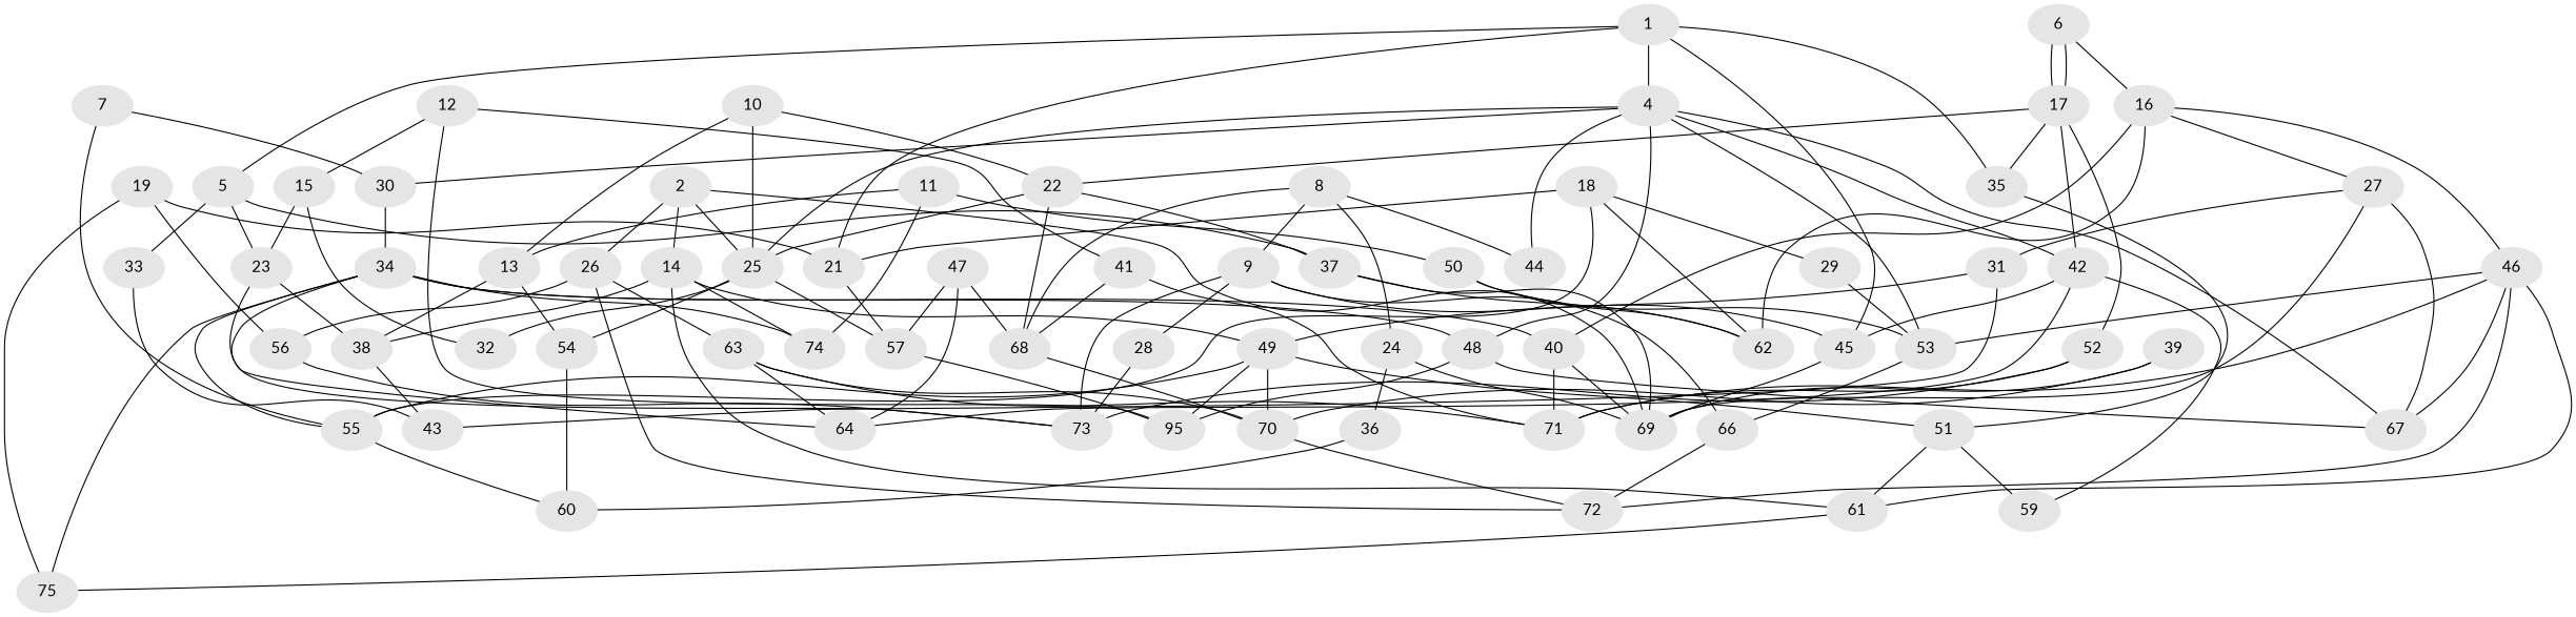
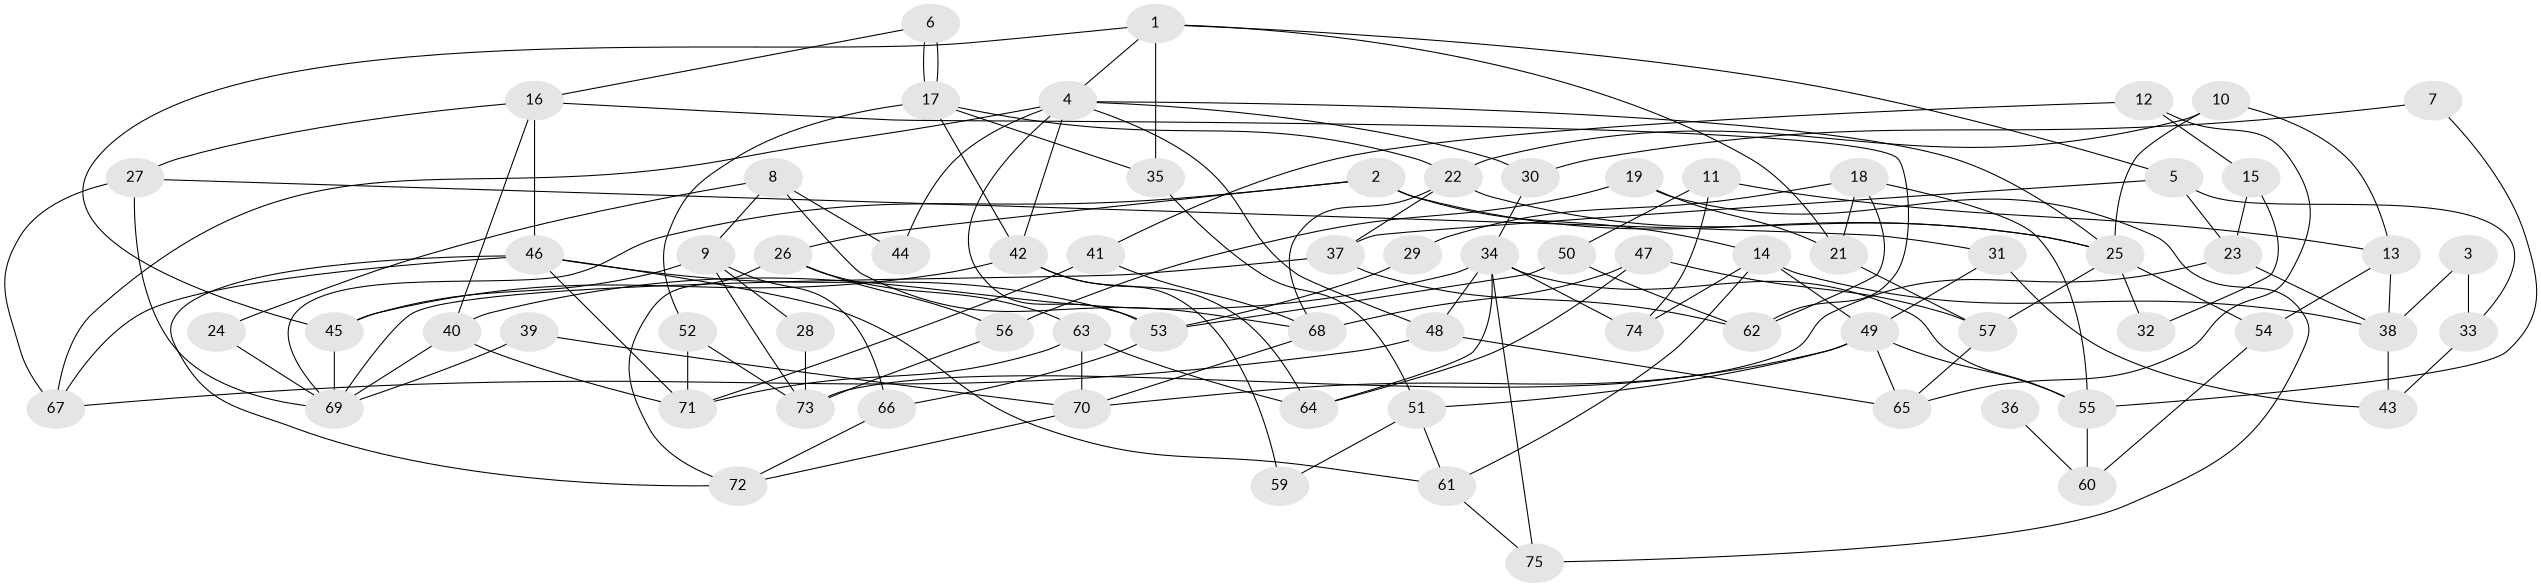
  graph {
    fontname=Lato
    node [color=gray90 fontname=Lato style=filled]
    edge [fontname=Lato]
    1
    4
    5
    21
    35
    45
    25
    30
    42
    44
    48
    53
    67
    33
    23
    37
    57
    51
    69
    2
    14
    26
    38
    74
    49
    61
    54
    32
    56
    63
    72
+   3
    43
    34
    64
    59
-   65 [label=95]
+   65
    66
    73
    62
    6
    16
    17
    27
    40
    46
    22
    52
    7
    55
    60
    8
    9
    24
    68
    28
    36
    70
    10
    13
    11
    50
    12
    15
    41
    71
    75
    31
    18
    29
    19
    39
    47
    1 -- 4
    1 -- 5
    1 -- 21
    1 -- 35
    1 -- 45
    4 -- 25
    4 -- 30
    4 -- 42
    4 -- 44
    4 -- 48
    4 -- 53
    4 -- 67
    5 -- 33
    5 -- 23
    5 -- 37
    21 -- 57
    35 -- 51
    45 -- 69
    25 -- 57
    25 -- 54
    25 -- 32
    30 -- 34
    42 -- 45
    42 -- 64
    42 -- 59
    48 -- 67
    48 -- 65
    53 -- 66
    33 -- 43
    23 -- 38
    23 -- 73
    37 -- 69
    37 -- 62
    57 -- 65
    51 -- 61
    51 -- 59
    2 -- 25
    2 -- 69
    2 -- 14
    2 -- 26
    14 -- 38
    14 -- 74
    14 -- 49
    14 -- 61
    26 -- 56
    26 -- 63
    26 -- 72
    38 -- 43
    49 -- 51
    49 -- 65
    49 -- 55
    49 -- 70
    61 -- 75
    54 -- 60
    56 -- 73
    63 -- 64
    63 -- 70
    63 -- 71
+   3 -- 33
+   3 -- 38
    34 -- 48
    34 -- 74
    34 -- 64
    34 -- 40
    34 -- 55
    34 -- 75
    66 -- 72
    6 -- 16
    6 -- 17
    6 -- 17
    16 -- 62
    16 -- 27
    16 -- 40
    16 -- 46
    17 -- 35
    17 -- 42
    17 -- 22
    17 -- 52
    27 -- 67
    27 -- 69
    27 -- 31
    40 -- 69
    40 -- 71
    46 -- 53
    46 -- 67
    46 -- 61
    46 -- 72
    46 -- 71
    22 -- 25
    22 -- 37
    22 -- 68
    52 -- 73
    52 -- 71
    7 -- 30
    7 -- 55
    55 -- 60
    8 -- 44
    8 -- 9
    8 -- 24
    8 -- 68
    9 -- 45
    9 -- 66
    9 -- 73
    9 -- 28
    24 -- 69
-   24 -- 36
    68 -- 70
    28 -- 73
    36 -- 60
    70 -- 72
    10 -- 25
    10 -- 22
    10 -- 13
    13 -- 38
    13 -- 54
    11 -- 74
    11 -- 13
    11 -- 50
    50 -- 53
    50 -- 62
    12 -- 65
    12 -- 15
    12 -- 41
    15 -- 23
    15 -- 32
    41 -- 68
    41 -- 71
    31 -- 49
    31 -- 43
    18 -- 21
    18 -- 62
    18 -- 55
    18 -- 29
    29 -- 53
    19 -- 21
    19 -- 56
    19 -- 75
    39 -- 69
    39 -- 70
    47 -- 57
    47 -- 64
    47 -- 68
  }
